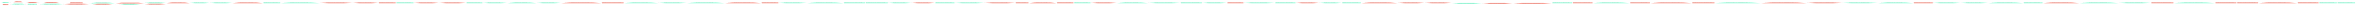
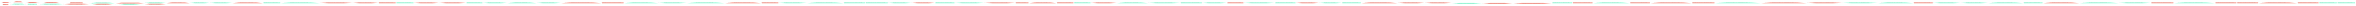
  digraph {
    fontname="Roboto Mono"
    rankdir=LR
    node [fillcolor=aquamarine fontname="Roboto Mono" shape=hexagon style=filled]
    edge [arrowhead=box fontname="Roboto Mono" style=bold]
    n1 [label="jcommander.addCommand(\"set-replicator-dispatch-rate\",new SetReplicatorDispatchRate())@@@51@@@['1', '1', '0']"]
    n2 [label="jcommander.addCommand(\"get-replicator-dispatch-rate\",new GetReplicatorDispatchRate())@@@52@@@['1', '1', '0']" shape=box]
    n3 [fillcolor=salmon label="jcommander.addCommand(\"clear-backlog\",new ClearBacklog())@@@53@@@['1', '1', '0']"]
    n4 [fillcolor=salmon label="jcommander.addCommand(\"delete-bookie-affinity-group\",new DeleteBookieAffinityGroup())@@@40@@@['1', '1', '0']"]
    n5 [fillcolor=salmon label="jcommander.addCommand(\"unload\",new Unload())@@@41@@@['1', '1', '0']" shape=box]
    n6 [fillcolor=salmon label="jcommander.addCommand(\"split-bundle\",new SplitBundle())@@@42@@@['1', '1', '0']" shape=trapezium]
    n7 [fillcolor=salmon label="super(\"schemas\",admin)@@@3@@@['0', '0', '1']" shape=trapezium]
    n8 [fillcolor=salmon label="jcommander.addCommand(\"get\",new GetSchema())@@@4@@@['0', '0', '1']" shape=box]
    n9 [label="jcommander.addCommand(\"delete\",new DeleteSchema())@@@5@@@['0', '0', '1']" shape=trapezium]
    n10 [fillcolor=salmon label="jcommander.addCommand(\"get-delayed-delivery\",new GetDelayedDelivery())@@@58@@@['1', '1', '0']"]
    n11 [label="jcommander.addCommand(\"get-inactive-topic-policies\",new GetInactiveTopicPolicies())@@@59@@@['0', '1', '0']"]
    n12 [label="jcommander.addCommand(\"get-max-producers-per-topic\",new GetMaxProducersPerTopic())@@@62@@@['1', '1', '0']" shape=box]
    n13 [fillcolor=salmon label="jcommander.addCommand(\"set-inactive-topic-policies\",new SetInactiveTopicPolicies())@@@60@@@['0', '1', '0']"]
    n14 [fillcolor=salmon label="jcommander.addCommand(\"set-max-producers-per-topic\",new SetMaxProducersPerTopic())@@@63@@@['1', '1', '0']" shape=box]
    n15 [fillcolor=salmon label="jcommander.addCommand(\"remove-inactive-topic-policies\",new RemoveInactiveTopicPolicies())@@@61@@@['0', '1', '0']" shape=trapezium]
    n16 [label="jcommander.addCommand(\"unsubscribe\",new Unsubscribe())@@@54@@@['1', '1', '0']"]
    n17 [label="jcommander.addCommand(\"get-anti-affinity-namespaces\",new GetAntiAffinityNamespaces())@@@29@@@['1', '1', '0']" shape=trapezium]
    n18 [fillcolor=salmon label="jcommander.addCommand(\"delete-anti-affinity-group\",new DeleteAntiAffinityGroup())@@@30@@@['1', '1', '0']" shape=trapezium]
    n19 [fillcolor=salmon label="jcommander.addCommand(\"set-deduplication\",new SetDeduplication())@@@31@@@['1', '1', '0']" shape=box]
    n20 [label="jcommander.addCommand(\"remove-auto-subscription-creation\",new RemoveAutoSubscriptionCreation())@@@35@@@['1', '1', '0']" shape=box]
    n21 [label="jcommander.addCommand(\"get-retention\",new GetRetention())@@@36@@@['1', '1', '0']"]
    n22 [fillcolor=salmon label="jcommander.addCommand(\"set-retention\",new SetRetention())@@@37@@@['1', '1', '0']"]
    n23 [fillcolor=salmon label="jcommander.addCommand(\"set-max-consumers-per-subscription\",new SetMaxConsumersPerSubscription())@@@67@@@['1', '1', '0']" shape=box]
    n24 [label="jcommander.addCommand(\"get-max-unacked-messages-per-subscription\",new GetMaxUnackedMessagesPerSubscription())@@@68@@@['1', '1', '0']" shape=trapezium]
    n25 [fillcolor=salmon label="jcommander.addCommand(\"set-max-unacked-messages-per-subscription\",new SetMaxUnackedMessagesPerSubscription())@@@69@@@['1', '1', '0']" shape=trapezium]
    n26 [label="jcommander.addCommand(\"set-max-unacked-messages-per-consumer\",new SetMaxUnackedMessagesPerConsumer())@@@71@@@['1', '1', '0']"]
    n27 [label="jcommander.addCommand(\"get-compaction-threshold\",new GetCompactionThreshold())@@@72@@@['1', '1', '0']" shape=trapezium]
    n28 [fillcolor=salmon label="jcommander.addCommand(\"set-compaction-threshold\",new SetCompactionThreshold())@@@73@@@['1', '1', '0']" shape=box]
    n29 [label="jcommander.addCommand(\"set-auto-subscription-creation\",new SetAutoSubscriptionCreation())@@@34@@@['1', '1', '0']" shape=box]
    n30 [fillcolor=salmon label="jcommander.addCommand(\"revoke-subscription-permission\",new RevokeSubscriptionPermissions())@@@15@@@['1', '1', '0']"]
    n31 [fillcolor=salmon label="jcommander.addCommand(\"set-clusters\",new SetReplicationClusters())@@@16@@@['1', '1', '0']"]
    n32 [fillcolor=salmon label="jcommander.addCommand(\"get-clusters\",new GetReplicationClusters())@@@17@@@['1', '1', '0']" shape=box]
    n33 [label="jcommander.addCommand(\"get-max-consumers-per-topic\",new GetMaxConsumersPerTopic())@@@64@@@['1', '1', '0']" shape=trapezium]
    n34 [label="jcommander.addCommand(\"set-bookie-affinity-group\",new SetBookieAffinityGroup())@@@38@@@['1', '1', '0']" shape=box]
    n35 [label="jcommander.addCommand(\"get-bookie-affinity-group\",new GetBookieAffinityGroup())@@@39@@@['1', '1', '0']"]
    n36 [fillcolor=salmon label="jcommander.addCommand(\"get-max-unacked-messages-per-consumer\",new GetMaxUnackedMessagesPerConsumer())@@@70@@@['1', '1', '0']"]
    n37 [fillcolor=salmon label="jcommander.addCommand(\"get-schema-validation-enforce\",new GetSchemaValidationEnforced())@@@85@@@['1', '1', '0']" shape=trapezium]
    n38 [fillcolor=salmon label="jcommander.addCommand(\"set-schema-validation-enforce\",new SetSchemaValidationEnforced())@@@86@@@['1', '1', '0']" shape=box]
    n39 [label="jcommander.addCommand(\"set-offload-policies\",new SetOffloadPolicies())@@@87@@@['1', '1', '0']" shape=box]
    n40 [label="jcommander.addCommand(\"upload\",new UploadSchema())@@@6@@@['0', '0', '1']"]
    n41 [label="jcommander.addCommand(\"set-offload-deletion-lag\",new SetOffloadDeletionLag())@@@77@@@['1', '1', '0']" shape=box]
    n42 [fillcolor=salmon label="jcommander.addCommand(\"clear-offload-deletion-lag\",new ClearOffloadDeletionLag())@@@78@@@['1', '1', '0']" shape=trapezium]
    n43 [label="jcommander.addCommand(\"get-schema-autoupdate-strategy\",new GetSchemaAutoUpdateStrategy())@@@79@@@['1', '1', '0']" shape=trapezium]
    n44 [fillcolor=salmon label="jcommander.addCommand(\"set-max-consumers-per-topic\",new SetMaxConsumersPerTopic())@@@65@@@['1', '1', '0']" shape=box]
    n45 [label="jcommander.addCommand(\"get-subscribe-rate\",new GetSubscribeRate())@@@46@@@['1', '1', '0']" shape=trapezium]
    n46 [label="jcommander.addCommand(\"set-subscription-dispatch-rate\",new SetSubscriptionDispatchRate())@@@47@@@['1', '1', '0']"]
    n47 [label="jcommander.addCommand(\"get-subscription-dispatch-rate\",new GetSubscriptionDispatchRate())@@@48@@@['1', '1', '0']" shape=box]
    n48 [label="jcommander.addCommand(\"get-backlog-quotas\",new GetBacklogQuotaMap())@@@18@@@['1', '1', '0']" shape=box]
    n49 [fillcolor=salmon label="jcommander.addCommand(\"set-backlog-quota\",new SetBacklogQuota())@@@19@@@['1', '1', '0']"]
    n50 [fillcolor=salmon label="jcommander.addCommand(\"remove-backlog-quota\",new RemoveBacklogQuota())@@@20@@@['1', '1', '0']"]
    n51 [label="jcommander.addCommand(\"get-persistence\",new GetPersistence())@@@21@@@['1', '1', '0']" shape=box]
    n52 [label="jcommander.addCommand(\"set-persistence\",new SetPersistence())@@@22@@@['1', '1', '0']"]
    n53 [label="jcommander.addCommand(\"get-message-ttl\",new GetMessageTTL())@@@23@@@['1', '1', '0']" shape=trapezium]
    n54 [fillcolor=salmon label="jcommander.addCommand(\"extract\",new ExtractSchema())@@@7@@@['0', '0', '1']"]
    n55 [label="jcommander.addCommand(\"grant-subscription-permission\",new GrantSubscriptionPermissions())@@@14@@@['1', '1', '0']" shape=trapezium]
    n56 [fillcolor=salmon label="jcommander.addCommand(\"get-is-allow-auto-update-schema\",new GetIsAllowAutoUpdateSchema())@@@83@@@['1', '1', '0']" shape=box]
    n57 [fillcolor=salmon label="jcommander.addCommand(\"set-is-allow-auto-update-schema\",new SetIsAllowAutoUpdateSchema())@@@84@@@['1', '1', '0']" shape=box]
    n58 [label="jcommander.addCommand(\"revoke-permission\",new RevokePermissions())@@@13@@@['1', '1', '0']" shape=box]
    n59 [label="jcommander.addCommand(\"permissions\",new Permissions())@@@11@@@['1', '1', '0']"]
    n60 [fillcolor=salmon label="jcommander.addCommand(\"grant-permission\",new GrantPermissions())@@@12@@@['1', '1', '0']" shape=trapezium]
    n61 [label="jcommander.addCommand(\"get-offload-policies\",new GetOffloadPolicies())@@@88@@@['1', '1', '0']" shape=box]
    n62 [fillcolor=salmon label="jcommander.addCommand(\"set-dispatch-rate\",new SetDispatchRate())@@@43@@@['1', '1', '0']" shape=box]
    n63 [label="jcommander.addCommand(\"get-dispatch-rate\",new GetDispatchRate())@@@44@@@['1', '1', '0']" shape=box]
    n64 [fillcolor=salmon label="jcommander.addCommand(\"topics\",new GetTopics())@@@6@@@['1', '1', '0']"]
    n65 [fillcolor=salmon label="jcommander.addCommand(\"destinations\",new GetDestinations())@@@7@@@['1', '1', '0']" shape=trapezium]
    n66 [label="jcommander.addCommand(\"policies\",new GetPolicies())@@@8@@@['1', '1', '0']"]
    n67 [fillcolor=salmon label="jcommander.addCommand(\"list-cluster\",new GetNamespacesPerCluster())@@@5@@@['1', '1', '0']"]
    n68 [fillcolor=salmon label="jcommander.addCommand(\"set-subscription-auth-mode\",new SetSubscriptionAuthMode())@@@56@@@['1', '1', '0']" shape=trapezium]
    n69 [fillcolor=salmon label="jcommander.addCommand(\"set-delayed-delivery\",new SetDelayedDelivery())@@@57@@@['1', '1', '0']"]
    n70 [label="jcommander.addCommand(\"set-schema-autoupdate-strategy\",new SetSchemaAutoUpdateStrategy())@@@80@@@['1', '1', '0']"]
    n71 [fillcolor=salmon label="jcommander.addCommand(\"get-schema-compatibility-strategy\",new GetSchemaCompatibilityStrategy())@@@81@@@['1', '1', '0']" shape=box]
    n72 [label="jcommander.addCommand(\"set-publish-rate\",new SetPublishRate())@@@49@@@['1', '1', '0']"]
    n73 [fillcolor=salmon label="jcommander.addCommand(\"get-publish-rate\",new GetPublishRate())@@@50@@@['1', '1', '0']" shape=box]
    n74 [label="jcommander.addCommand(\"set-auto-topic-creation\",new SetAutoTopicCreation())@@@32@@@['1', '1', '0']"]
    n75 [label="jcommander.addCommand(\"remove-auto-topic-creation\",new RemoveAutoTopicCreation())@@@33@@@['1', '1', '0']" shape=trapezium]
    n76 [label="super(\"namespaces\",admin)@@@3@@@['1', '1', '0']" shape=box]
    n77 [label="jcommander.addCommand(\"list\",new GetNamespacesPerProperty())@@@4@@@['1', '1', '0']"]
    n78 [label="jcommander.addCommand(\"get-offload-threshold\",new GetOffloadThreshold())@@@74@@@['1', '1', '0']"]
    n79 [label="jcommander.addCommand(\"set-offload-threshold\",new SetOffloadThreshold())@@@75@@@['1', '1', '0']"]
    n80 [label="jcommander.addCommand(\"get-offload-deletion-lag\",new GetOffloadDeletionLag())@@@76@@@['1', '1', '0']" shape=trapezium]
    n81 [fillcolor=salmon label="PulsarAdmin admin@@@2@@@['0', '0', '1']"]
    n82 [fillcolor=salmon label="jcommander.addCommand(\"create\",new Create())@@@9@@@['1', '1', '0']" shape=trapezium]
    n83 [label="jcommander.addCommand(\"set-encryption-required\",new SetEncryptionRequired())@@@55@@@['1', '1', '0']" shape=box]
    n84 [label="jcommander.addCommand(\"delete\",new Delete())@@@10@@@['1', '1', '0']"]
    n85 [label="jcommander.addCommand(\"set-message-ttl\",new SetMessageTTL())@@@24@@@['1', '1', '0']"]
    n86 [label="jcommander.addCommand(\"set-schema-compatibility-strategy\",new SetSchemaCompatibilityStrategy())@@@82@@@['1', '1', '0']" shape=trapezium]
    n87 [fillcolor=salmon label="jcommander.addCommand(\"get-max-consumers-per-subscription\",new GetMaxConsumersPerSubscription())@@@66@@@['1', '1', '0']" shape=trapezium]
-   n88 [label="CmdNamespaces['1', '0', '0']"]
+   n88 [fillcolor=salmon label="CmdNamespaces['1', '0', '0']"]
    n89 [fillcolor=salmon label="CmdSchemas['0', '0', '1']" shape=trapezium]
    n90 [label="PulsarAdmin admin@@@2@@@['1', '1', '0']" shape=trapezium]
    n91 [fillcolor=salmon label="jcommander.addCommand(\"set-subscription-expiration-time\",new SetSubscriptionExpirationTime())@@@26@@@['1', '1', '0']" shape=box]
    n92 [label="jcommander.addCommand(\"get-anti-affinity-group\",new GetAntiAffinityGroup())@@@27@@@['1', '1', '0']" shape=trapezium]
    n93 [label="jcommander.addCommand(\"set-anti-affinity-group\",new SetAntiAffinityGroup())@@@28@@@['1', '1', '0']"]
    n94 [fillcolor=salmon label="jcommander.addCommand(\"get-subscription-expiration-time\",new GetSubscriptionExpirationTime())@@@25@@@['1', '1', '0']" shape=trapezium]
    n95 [fillcolor=salmon label="jcommander.addCommand(\"set-subscribe-rate\",new SetSubscribeRate())@@@45@@@['1', '1', '0']"]
    n96 [fillcolor=salmon label="CmdNamespaces['0', '1', '0']" shape=box]
    n1 -> n2 [arrowhead=dot]
    n2 -> n3
    n3 -> n16
    n4 -> n5
    n5 -> n6 [arrowhead=dot]
    n6 -> n62 [style=dotted]
    n7 -> n8 [arrowhead=dot]
    n8 -> n9 [arrowhead=dot style=dashed]
    n9 -> n40 [arrowhead=dot style=dotted]
    n10 -> n11 [arrowhead=dot]
    n10 -> n12
    n11 -> n13
    n12 -> n14 [arrowhead=dot style=dashed]
    n13 -> n15 [style=dashed]
    n14 -> n33 [style=dotted]
    n15 -> n12 [arrowhead=dot style=dotted]
    n16 -> n83 [arrowhead=dot style=dotted]
    n17 -> n18 [style=dotted]
    n18 -> n19 [style=dashed]
    n19 -> n74
    n20 -> n21 [style=dotted]
    n21 -> n22
    n22 -> n34 [arrowhead=dot]
    n23 -> n24 [arrowhead=dot style=dotted]
    n24 -> n25 [style=dashed]
    n25 -> n36 [style=dotted]
    n26 -> n27 [style=dashed]
    n27 -> n28 [arrowhead=dot style=dashed]
    n28 -> n78 [style=dashed]
    n29 -> n20 [arrowhead=dot style=dotted]
    n30 -> n31 [arrowhead=dot style=dotted]
    n31 -> n32
    n32 -> n48 [style=dashed]
    n33 -> n44 [arrowhead=dot]
    n34 -> n35 [arrowhead=dot]
    n35 -> n4
    n36 -> n26 [arrowhead=dot style=dashed]
    n37 -> n38 [arrowhead=dot style=dashed]
    n38 -> n39 [style=dashed]
    n39 -> n61 [arrowhead=dot]
    n40 -> n54 [arrowhead=dot style=dotted]
    n41 -> n42 [style=dashed]
    n42 -> n43
    n43 -> n70 [arrowhead=dot style=dotted]
    n44 -> n87 [style=dotted]
    n45 -> n46 [style=dashed]
    n46 -> n47 [style=dashed]
    n47 -> n72 [arrowhead=dot style=dashed]
    n48 -> n49 [style=dashed]
    n49 -> n50 [arrowhead=dot]
    n50 -> n51 [arrowhead=dot style=dashed]
    n51 -> n52 [arrowhead=dot]
    n52 -> n53 [arrowhead=dot style=dashed]
    n53 -> n85 [arrowhead=dot style=dotted]
    n55 -> n30 [arrowhead=dot style=dotted]
    n56 -> n57 [style=dotted]
    n57 -> n37
    n58 -> n55 [style=dashed]
    n59 -> n60 [arrowhead=dot]
    n60 -> n58
    n62 -> n63 [arrowhead=dot]
    n63 -> n95 [style=dashed]
    n64 -> n40 [label=0]
    n64 -> n65 [style=dashed]
    n65 -> n54 [label=0]
    n65 -> n66 [style=dashed]
    n66 -> n82 [arrowhead=dot style=dashed]
    n67 -> n9 [label=0]
    n67 -> n64 [arrowhead=dot]
    n68 -> n69 [style=dotted]
    n69 -> n10
    n70 -> n71 [style=dotted]
    n71 -> n86
    n72 -> n73 [arrowhead=dot style=dotted]
    n73 -> n1
    n74 -> n75 [arrowhead=dot style=dotted]
    n75 -> n29 [arrowhead=dot style=dashed]
    n76 -> n7 [label=0 style=dotted]
    n76 -> n77 [style=dashed]
    n77 -> n8 [arrowhead=dot label=0 style=dotted]
    n77 -> n67
    n78 -> n79 [arrowhead=dot]
    n79 -> n80 [style=dashed]
    n80 -> n41 [arrowhead=dot style=dotted]
    n81 -> n7 [arrowhead=dot label=admin]
    n82 -> n84 [arrowhead=dot]
    n83 -> n68
    n84 -> n59 [style=dashed]
    n85 -> n94
    n86 -> n56 [arrowhead=dot style=dotted]
    n87 -> n23 [arrowhead=dot]
    n88 -> n76 [arrowhead=dot style=dashed]
    n88 -> n89 [arrowhead=dot label=true style=dashed]
    n89 -> n7 [arrowhead=dot]
    n89 -> n81 [arrowhead=dot label=true style=dotted]
    n90 -> n76 [arrowhead=dot label=admin]
    n90 -> n81 [label=0 style=dashed]
    n91 -> n92 [arrowhead=dot]
    n92 -> n93 [style=dashed]
    n93 -> n17 [arrowhead=dot]
    n94 -> n91 [style=dotted]
    n95 -> n45 [arrowhead=dot style=dashed]
    n96 -> n76 [style=dashed]
    n96 -> n90 [arrowhead=dot label=true style=dotted]
  }
